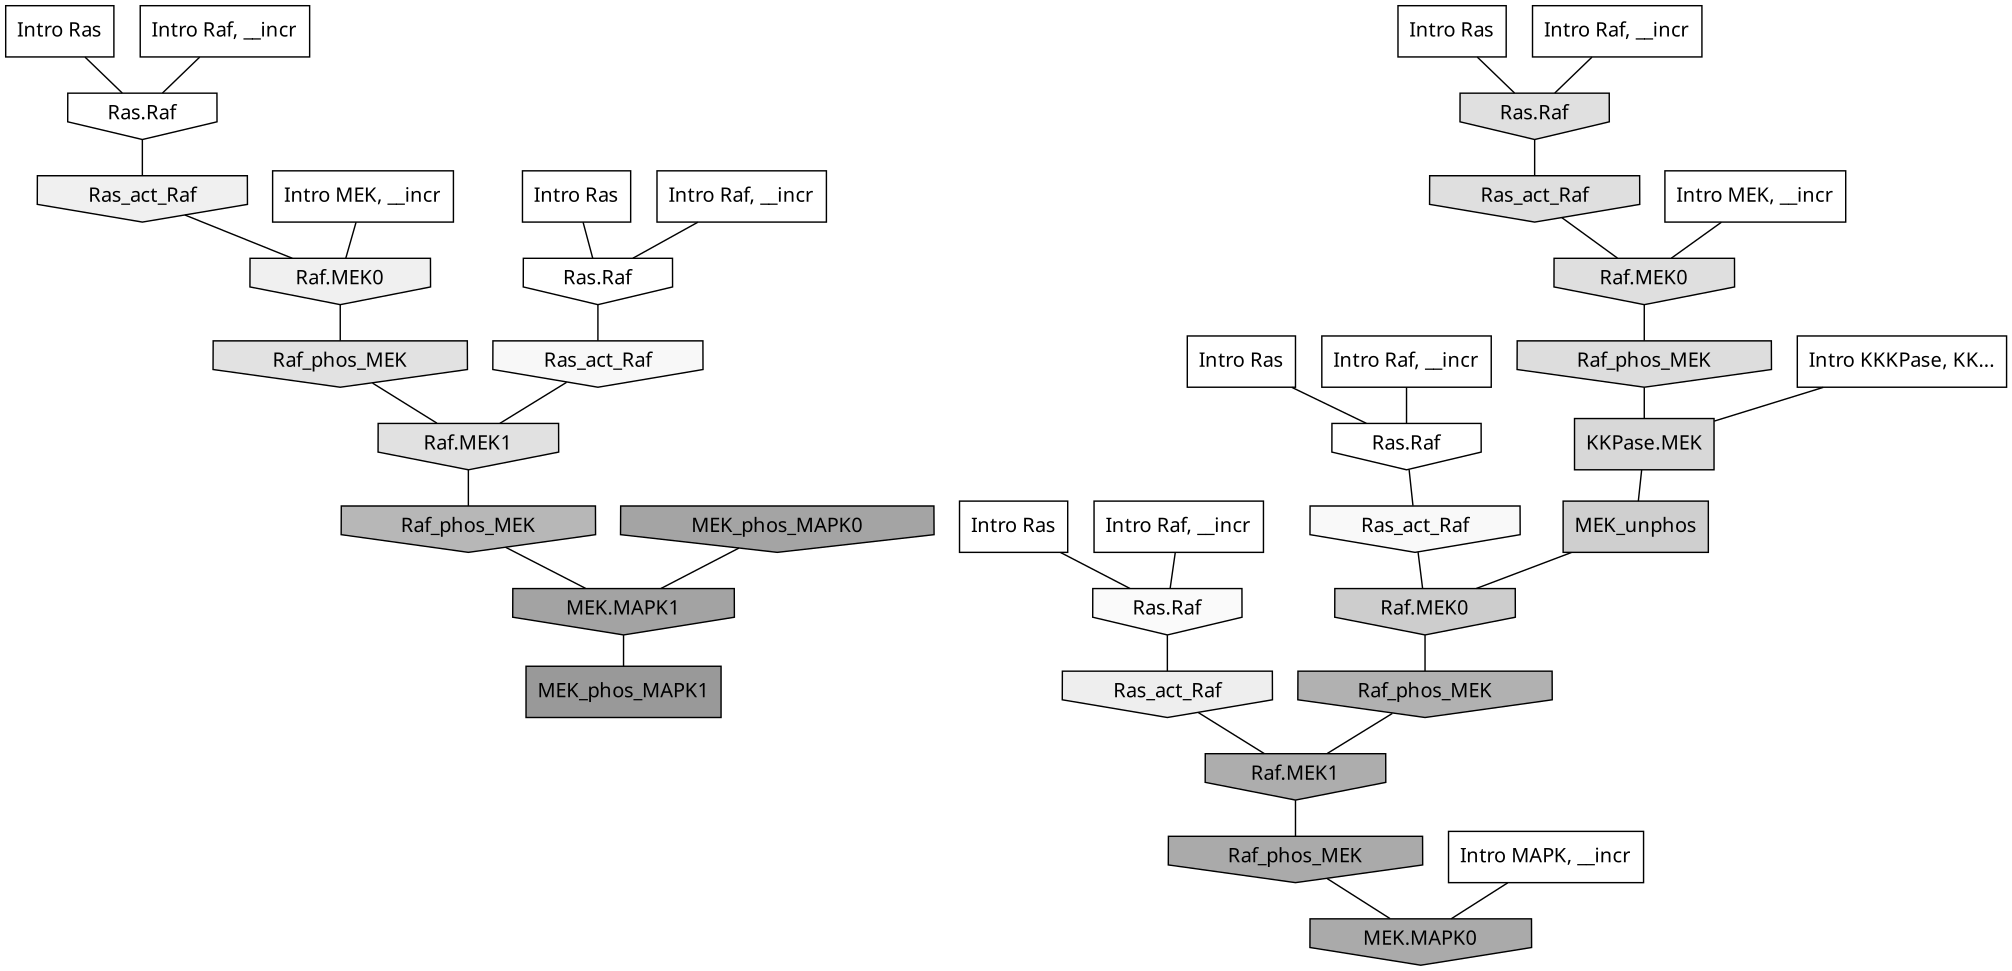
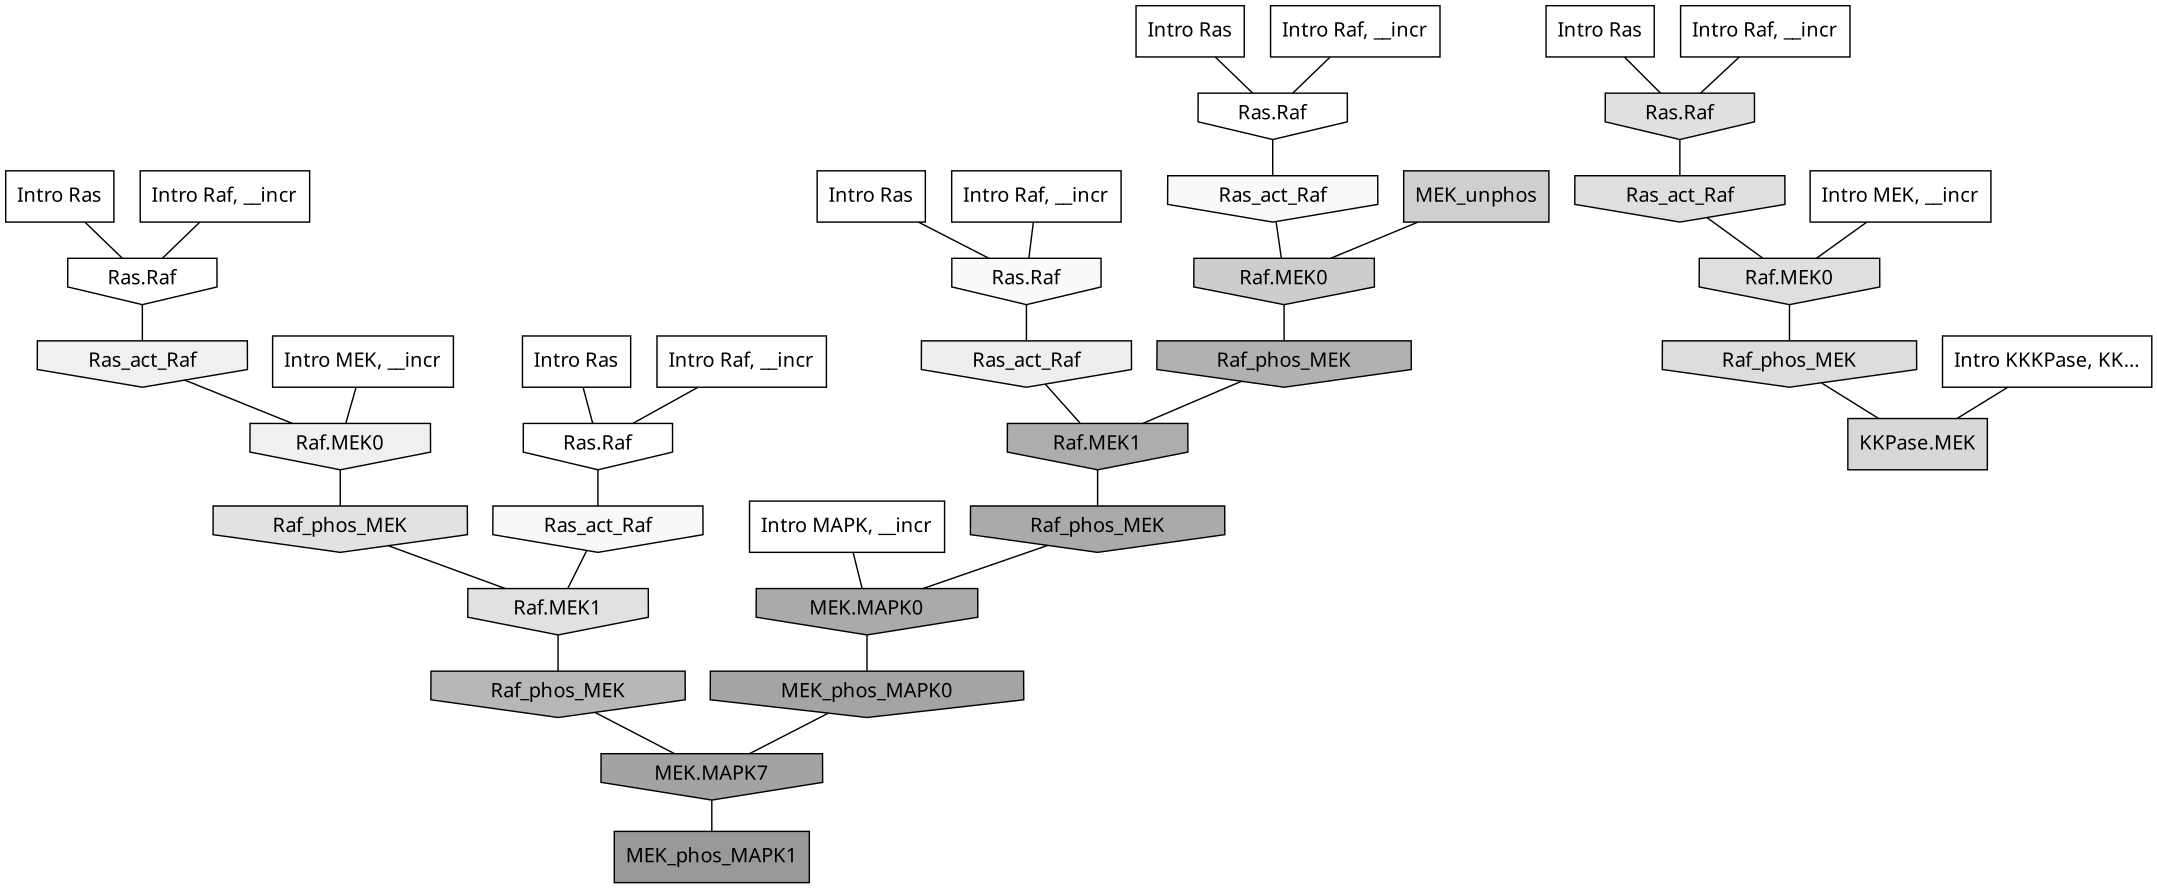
  digraph {
    rankdir=TB
    ranksep=0.30
    node [fillcolor="0.000 0.000 1.000" fontname="CMU Serif" shape=invhouse style=filled]
    edge [color="0.000 0.000 0.000" dir=none fontname="CMU Serif"]
    n1 [label="Intro Ras" shape=rectangle]
    n2 [label="Ras.Raf"]
    n3 [fillcolor="0.000 0.000 0.940" label=Ras_act_Raf]
    n4 [label="Intro Ras" shape=rectangle]
    n5 [fillcolor="0.000 0.000 0.977" label="Ras.Raf"]
    n6 [fillcolor="0.000 0.000 0.933" label=Ras_act_Raf]
    n7 [label="Intro Ras" shape=rectangle]
    n8 [fillcolor="0.000 0.000 0.876" label="Ras.Raf"]
    n9 [fillcolor="0.000 0.000 0.874" label=Ras_act_Raf]
    n10 [label="Intro Ras" shape=rectangle]
    n11 [label="Ras.Raf"]
    n12 [fillcolor="0.000 0.000 0.973" label=Ras_act_Raf]
    n13 [label="Intro Ras" shape=rectangle]
    n14 [label="Ras.Raf"]
    n15 [fillcolor="0.000 0.000 0.972" label=Ras_act_Raf]
    n16 [label="Intro Raf, __incr" shape=rectangle]
    n17 [label="Intro Raf, __incr" shape=rectangle]
    n18 [label="Intro Raf, __incr" shape=rectangle]
    n19 [label="Intro Raf, __incr" shape=rectangle]
    n20 [label="Intro Raf, __incr" shape=rectangle]
    n21 [label="Intro MEK, __incr" shape=rectangle]
    n22 [fillcolor="0.000 0.000 0.940" label="Raf.MEK0"]
    n23 [fillcolor="0.000 0.000 0.886" label=Raf_phos_MEK]
    n24 [label="Intro MEK, __incr" shape=rectangle]
    n25 [fillcolor="0.000 0.000 0.874" label="Raf.MEK0"]
    n26 [fillcolor="0.000 0.000 0.865" label=Raf_phos_MEK]
    n27 [label="Intro MAPK, __incr" shape=rectangle]
    n28 [fillcolor="0.000 0.000 0.667" label="MEK.MAPK0"]
    n29 [fillcolor="0.000 0.000 0.643" label=MEK_phos_MAPK0]
    n30 [label="Intro KKKPase, KK..." shape=rectangle]
    n31 [fillcolor="0.000 0.000 0.845" label="KKPase.MEK" shape=box]
    n32 [fillcolor="0.000 0.000 0.812" label=MEK_unphos shape=box]
    n33 [fillcolor="0.000 0.000 0.804" label="Raf.MEK0"]
    n34 [fillcolor="0.000 0.000 0.881" label="Raf.MEK1"]
    n35 [fillcolor="0.000 0.000 0.678" label="Raf.MEK1"]
    n36 [fillcolor="0.000 0.000 0.695" label=Raf_phos_MEK]
    n37 [fillcolor="0.000 0.000 0.716" label=Raf_phos_MEK]
    n38 [fillcolor="0.000 0.000 0.667" label=Raf_phos_MEK]
-   n39 [fillcolor="0.000 0.000 0.637" label="MEK.MAPK1"]
+   n39 [fillcolor="0.000 0.000 0.637" label="MEK.MAPK7"]
    n40 [fillcolor="0.000 0.000 0.600" label=MEK_phos_MAPK1 shape=box]
    n1 -> n2
    n2 -> n3
    n3 -> n22
    n4 -> n5
    n5 -> n6
    n6 -> n35
    n7 -> n8
    n8 -> n9
    n9 -> n25
    n10 -> n11
    n11 -> n12
    n12 -> n33
    n13 -> n14
    n14 -> n15
    n15 -> n34
    n16 -> n8
    n17 -> n5
    n18 -> n14
    n19 -> n2
    n20 -> n11
    n21 -> n22
    n22 -> n23
    n23 -> n34
    n24 -> n25
    n25 -> n26
    n26 -> n31
    n27 -> n28
+   n28 -> n29
    n29 -> n39
    n30 -> n31
-   n31 -> n32
    n32 -> n33
    n33 -> n36
    n34 -> n37
    n35 -> n38
    n36 -> n35
    n37 -> n39
    n38 -> n28
    n39 -> n40
  }
